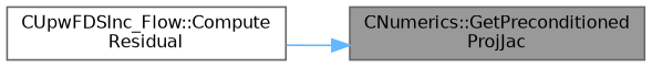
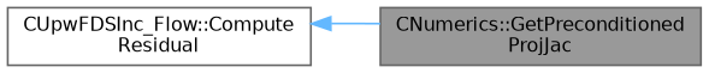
  digraph {
    rankdir=RL
    node [fontname=Helvetica fontsize=10 shape=box style=filled]
    n1 [color=gray40 fillcolor=grey60 fontcolor=black height=0.2 label="CNumerics::GetPreconditioned\lProjJac" width=0.4]
    n2 [color=grey40 fillcolor=white height=0.2 label="CUpwFDSInc_Flow::Compute\lResidual" width=0.4]
-   n1 -> n2 [color=steelblue1 dir=back fontname=Helvetica fontsize=10 labelfontname=Helvetica labelfontsize=10 style=solid]
+   n2 -> n1 [color=steelblue1 dir=back fontname=Helvetica fontsize=10 labelfontname=Helvetica labelfontsize=10 style=solid]
  }
